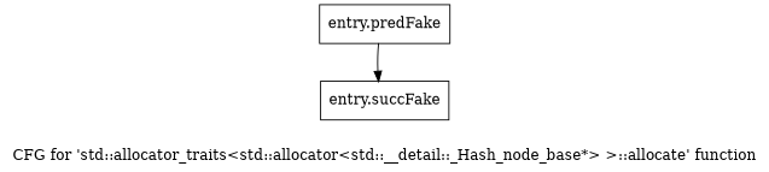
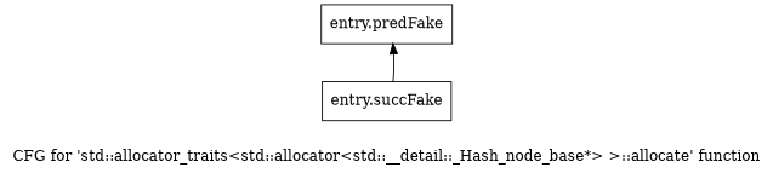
  digraph {
    label="CFG for 'std::allocator_traits\<std::allocator\<std::__detail::_Hash_node_base*\> \>::allocate' function"
    node [shape=record]
    n1 [label="{entry.predFake}"]
    n2 [filename="/tools/Xilinx/Vitis_HLS/2022.1/tps/lnx64/gcc-8.3.0/lib/gcc/x86_64-pc-linux-gnu/8.3.0/../../../../include/c++/8.3.0/bits/alloc_traits.h" label="{entry.succFake}" linenumber=436]
-   n1 -> n2 [execusionnum=1 filename="/tools/Xilinx/Vitis_HLS/2022.1/tps/lnx64/gcc-8.3.0/lib/gcc/x86_64-pc-linux-gnu/8.3.0/../../../../include/c++/8.3.0/bits/alloc_traits.h"]
+   n2 -> n1 [execusionnum=1 filename="/tools/Xilinx/Vitis_HLS/2022.1/tps/lnx64/gcc-8.3.0/lib/gcc/x86_64-pc-linux-gnu/8.3.0/../../../../include/c++/8.3.0/bits/alloc_traits.h"]
  }
